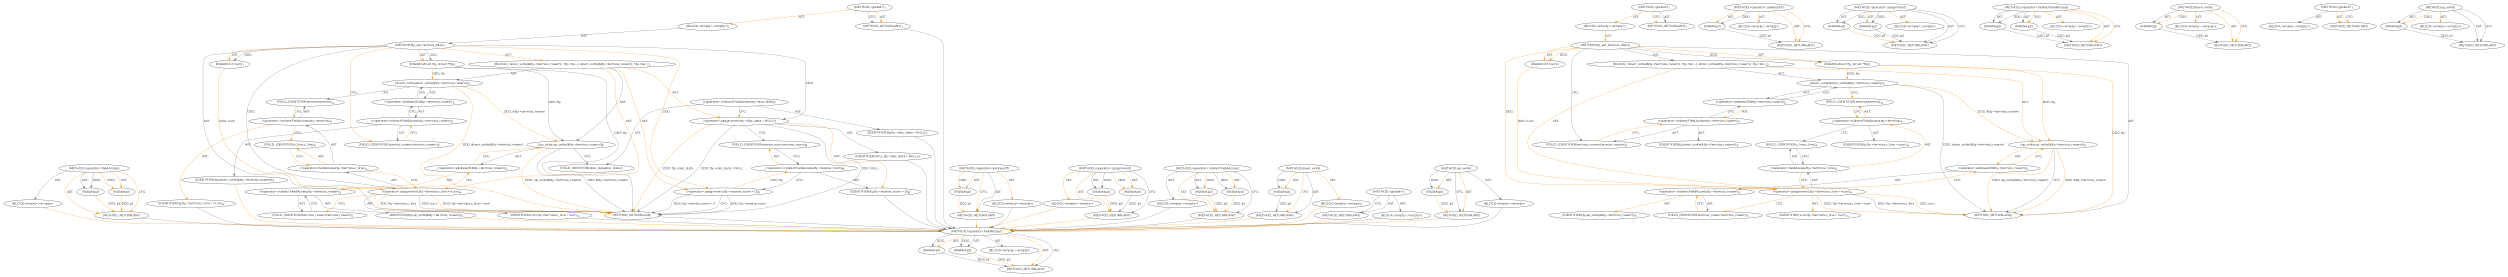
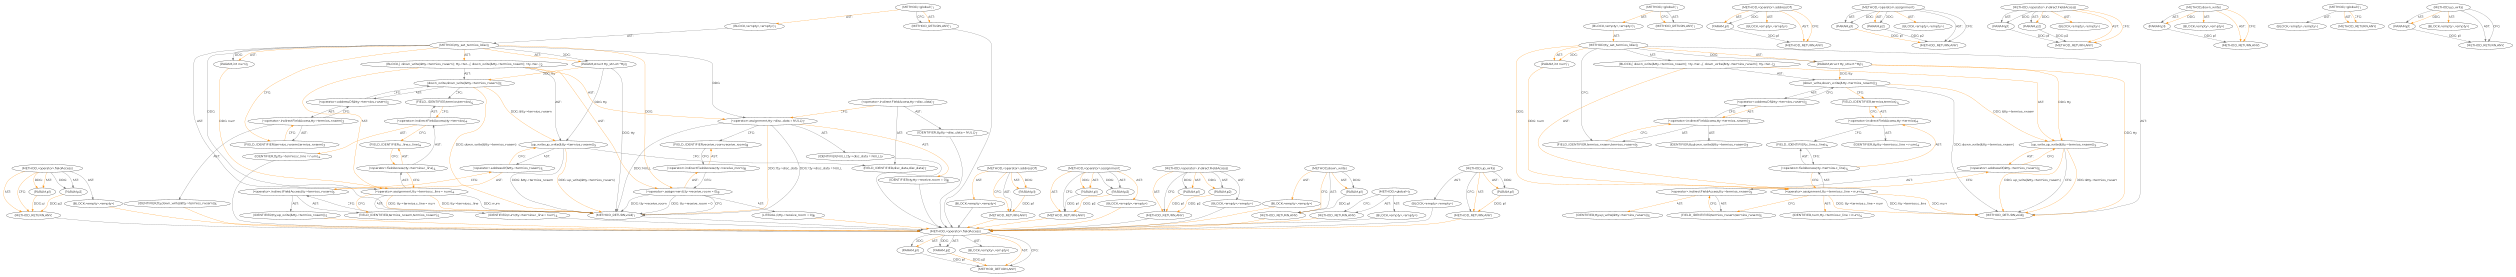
  digraph {
    fontname=Montserrat
    node [fontname=Montserrat]
    edge [color=darkorange fontname=Montserrat]
    n1 [label=<(METHOD,&lt;operator&gt;.fieldAccess)>]
    n2 [label=<(PARAM,p1)>]
    n3 [label=<(PARAM,p2)>]
    n4 [label=<(BLOCK,&lt;empty&gt;,&lt;empty&gt;)>]
    n5 [label=<(METHOD_RETURN,ANY)>]
    n6 [label=<(METHOD,&lt;global&gt;)<SUB>1</SUB>>]
    n7 [label=<(BLOCK,&lt;empty&gt;,&lt;empty&gt;)<SUB>1</SUB>>]
    n8 [label=<(METHOD_RETURN,ANY)<SUB>1</SUB>>]
    n9 [label=<(METHOD,tty_set_termios_ldisc)<SUB>1</SUB>>]
    n10 [label=<(PARAM,struct tty_struct *tty)<SUB>1</SUB>>]
    n11 [label=<(PARAM,int num)<SUB>1</SUB>>]
    n12 [label=<(BLOCK,{  	down_write(&amp;tty-&gt;termios_rwsem);  	tty-&gt;ter...,{  	down_write(&amp;tty-&gt;termios_rwsem);  	tty-&gt;ter...)<SUB>2</SUB>>]
    n13 [label=<(FIELD_IDENTIFIER,termios_rwsem,termios_rwsem)<SUB>3</SUB>>]
    n14 [label=<(&lt;operator&gt;.assignment,tty-&gt;termios.c_line = num)<SUB>4</SUB>>]
    n15 [label=<(METHOD_RETURN,void)<SUB>1</SUB>>]
    n16 [label=<(down_write,down_write(&amp;tty-&gt;termios_rwsem))<SUB>3</SUB>>]
    n17 [label=<(up_write,up_write(&amp;tty-&gt;termios_rwsem))<SUB>5</SUB>>]
    n18 [label=<(&lt;operator&gt;.indirectFieldAccess,tty-&gt;termios_rwsem)<SUB>3</SUB>>]
    n19 [label=<(&lt;operator&gt;.fieldAccess,tty-&gt;termios.c_line)<SUB>4</SUB>>]
    n20 [label=<(IDENTIFIER,num,tty-&gt;termios.c_line = num)<SUB>4</SUB>>]
    n21 [label=<(FIELD_IDENTIFIER,termios_rwsem,termios_rwsem)<SUB>5</SUB>>]
    n22 [label=<(&lt;operator&gt;.addressOf,&amp;tty-&gt;termios_rwsem)<SUB>3</SUB>>]
    n23 [label=<(FIELD_IDENTIFIER,termios,termios)<SUB>4</SUB>>]
    n24 [label=<(&lt;operator&gt;.addressOf,&amp;tty-&gt;termios_rwsem)<SUB>5</SUB>>]
    n25 [label=<(&lt;operator&gt;.indirectFieldAccess,tty-&gt;termios)<SUB>4</SUB>>]
    n26 [label=<(IDENTIFIER,tty,down_write(&amp;tty-&gt;termios_rwsem))<SUB>3</SUB>>]
    n27 [label=<(FIELD_IDENTIFIER,c_line,c_line)<SUB>4</SUB>>]
    n28 [label=<(&lt;operator&gt;.indirectFieldAccess,tty-&gt;termios_rwsem)<SUB>5</SUB>>]
    n29 [label=<(IDENTIFIER,tty,tty-&gt;termios.c_line = num)<SUB>4</SUB>>]
    n30 [label=<(IDENTIFIER,tty,up_write(&amp;tty-&gt;termios_rwsem))<SUB>5</SUB>>]
    n31 [label=<(METHOD,&lt;operator&gt;.addressOf)>]
    n32 [label=<(PARAM,p1)>]
    n33 [label=<(BLOCK,&lt;empty&gt;,&lt;empty&gt;)>]
    n34 [label=<(METHOD_RETURN,ANY)>]
    n35 [label=<(METHOD,&lt;operator&gt;.assignment)>]
    n36 [label=<(PARAM,p1)>]
    n37 [label=<(PARAM,p2)>]
    n38 [label=<(BLOCK,&lt;empty&gt;,&lt;empty&gt;)>]
    n39 [label=<(METHOD_RETURN,ANY)>]
    n40 [label=<(METHOD,&lt;operator&gt;.indirectFieldAccess)>]
    n41 [label=<(PARAM,p1)>]
    n42 [label=<(PARAM,p2)>]
    n43 [label=<(BLOCK,&lt;empty&gt;,&lt;empty&gt;)>]
    n44 [label=<(METHOD_RETURN,ANY)>]
    n45 [label=<(METHOD,down_write)>]
    n46 [label=<(PARAM,p1)>]
    n47 [label=<(BLOCK,&lt;empty&gt;,&lt;empty&gt;)>]
    n48 [label=<(METHOD_RETURN,ANY)>]
    n49 [label=<(METHOD,&lt;global&gt;)<SUB>1</SUB>>]
    n50 [label=<(BLOCK,&lt;empty&gt;,&lt;empty&gt;)>]
    n51 [label=<(METHOD_RETURN,ANY)>]
    n52 [label=<(METHOD,up_write)>]
    n53 [label=<(PARAM,p1)>]
    n54 [label=<(BLOCK,&lt;empty&gt;,&lt;empty&gt;)>]
    n55 [label=<(METHOD_RETURN,ANY)>]
    n56 [label=<(METHOD,&lt;operator&gt;.fieldAccess)>]
    n57 [label=<(PARAM,p1)>]
    n58 [label=<(PARAM,p2)>]
    n59 [label=<(BLOCK,&lt;empty&gt;,&lt;empty&gt;)>]
    n60 [label=<(METHOD_RETURN,ANY)>]
    n61 [label=<(METHOD,&lt;global&gt;)<SUB>1</SUB>>]
    n62 [label=<(BLOCK,&lt;empty&gt;,&lt;empty&gt;)<SUB>1</SUB>>]
    n63 [label=<(METHOD_RETURN,ANY)<SUB>1</SUB>>]
    n64 [label=<(METHOD,tty_set_termios_ldisc)<SUB>1</SUB>>]
    n65 [label=<(PARAM,struct tty_struct *tty)<SUB>1</SUB>>]
    n66 [label=<(PARAM,int num)<SUB>1</SUB>>]
    n67 [label=<(BLOCK,{  	down_write(&amp;tty-&gt;termios_rwsem);  	tty-&gt;ter...,{  	down_write(&amp;tty-&gt;termios_rwsem);  	tty-&gt;ter...)<SUB>2</SUB>>]
    n68 [label=<(FIELD_IDENTIFIER,termios_rwsem,termios_rwsem)<SUB>3</SUB>>]
    n69 [label=<(&lt;operator&gt;.assignment,tty-&gt;termios.c_line = num)<SUB>4</SUB>>]
    n70 [label=<(&lt;operator&gt;.assignment,tty-&gt;disc_data = NULL)<SUB>7</SUB>>]
    n71 [label=<(&lt;operator&gt;.assignment,tty-&gt;receive_room = 0)<SUB>8</SUB>>]
    n72 [label=<(METHOD_RETURN,void)<SUB>1</SUB>>]
    n73 [label=<(down_write,down_write(&amp;tty-&gt;termios_rwsem))<SUB>3</SUB>>]
    n74 [label=<(up_write,up_write(&amp;tty-&gt;termios_rwsem))<SUB>5</SUB>>]
    n75 [label=<(&lt;operator&gt;.indirectFieldAccess,tty-&gt;termios_rwsem)<SUB>3</SUB>>]
    n76 [label=<(&lt;operator&gt;.fieldAccess,tty-&gt;termios.c_line)<SUB>4</SUB>>]
    n77 [label=<(IDENTIFIER,num,tty-&gt;termios.c_line = num)<SUB>4</SUB>>]
    n78 [label=<(FIELD_IDENTIFIER,termios_rwsem,termios_rwsem)<SUB>5</SUB>>]
    n79 [label=<(IDENTIFIER,NULL,tty-&gt;disc_data = NULL)<SUB>7</SUB>>]
    n80 [label=<(FIELD_IDENTIFIER,receive_room,receive_room)<SUB>8</SUB>>]
    n81 [label=<(IDENTIFIER,tty,tty-&gt;receive_room = 0)<SUB>8</SUB>>]
    n82 [label=<(&lt;operator&gt;.indirectFieldAccess,tty-&gt;receive_room)<SUB>8</SUB>>]
+   n83 [label=<(LITERAL,0,tty-&gt;receive_room = 0)<SUB>8</SUB>>]
    n84 [label=<(&lt;operator&gt;.addressOf,&amp;tty-&gt;termios_rwsem)<SUB>3</SUB>>]
    n85 [label=<(FIELD_IDENTIFIER,termios,termios)<SUB>4</SUB>>]
    n86 [label=<(&lt;operator&gt;.addressOf,&amp;tty-&gt;termios_rwsem)<SUB>5</SUB>>]
    n87 [label=<(FIELD_IDENTIFIER,disc_data,disc_data)<SUB>7</SUB>>]
    n88 [label=<(&lt;operator&gt;.indirectFieldAccess,tty-&gt;termios)<SUB>4</SUB>>]
    n89 [label=<(IDENTIFIER,tty,down_write(&amp;tty-&gt;termios_rwsem))<SUB>3</SUB>>]
    n90 [label=<(FIELD_IDENTIFIER,c_line,c_line)<SUB>4</SUB>>]
    n91 [label=<(&lt;operator&gt;.indirectFieldAccess,tty-&gt;termios_rwsem)<SUB>5</SUB>>]
    n92 [label=<(IDENTIFIER,tty,tty-&gt;termios.c_line = num)<SUB>4</SUB>>]
    n93 [label=<(IDENTIFIER,tty,up_write(&amp;tty-&gt;termios_rwsem))<SUB>5</SUB>>]
    n94 [label=<(&lt;operator&gt;.indirectFieldAccess,tty-&gt;disc_data)<SUB>7</SUB>>]
    n95 [label=<(IDENTIFIER,tty,tty-&gt;disc_data = NULL)<SUB>7</SUB>>]
    n96 [label=<(METHOD,&lt;operator&gt;.addressOf)>]
    n97 [label=<(PARAM,p1)>]
    n98 [label=<(BLOCK,&lt;empty&gt;,&lt;empty&gt;)>]
    n99 [label=<(METHOD_RETURN,ANY)>]
    n100 [label=<(METHOD,&lt;operator&gt;.assignment)>]
    n101 [label=<(PARAM,p1)>]
    n102 [label=<(PARAM,p2)>]
    n103 [label=<(BLOCK,&lt;empty&gt;,&lt;empty&gt;)>]
    n104 [label=<(METHOD_RETURN,ANY)>]
    n105 [label=<(METHOD,&lt;operator&gt;.indirectFieldAccess)>]
    n106 [label=<(PARAM,p1)>]
    n107 [label=<(PARAM,p2)>]
    n108 [label=<(BLOCK,&lt;empty&gt;,&lt;empty&gt;)>]
    n109 [label=<(METHOD_RETURN,ANY)>]
    n110 [label=<(METHOD,down_write)>]
    n111 [label=<(PARAM,p1)>]
    n112 [label=<(BLOCK,&lt;empty&gt;,&lt;empty&gt;)>]
    n113 [label=<(METHOD_RETURN,ANY)>]
    n114 [label=<(METHOD,&lt;global&gt;)<SUB>1</SUB>>]
    n115 [label=<(BLOCK,&lt;empty&gt;,&lt;empty&gt;)>]
    n116 [label=<(METHOD_RETURN,ANY)>]
    n117 [label=<(METHOD,up_write)>]
    n118 [label=<(PARAM,p1)>]
    n119 [label=<(BLOCK,&lt;empty&gt;,&lt;empty&gt;)>]
    n120 [label=<(METHOD_RETURN,ANY)>]
    n1 -> n2 [label="AST: "]
    n1 -> n2 [color=gray40 label="DDG: "]
    n1 -> n3 [color=gray40 label="AST: "]
    n1 -> n3 [color=gray40 label="DDG: "]
    n1 -> n4 [color=gray40 label="AST: "]
    n1 -> n5 [label="AST: "]
    n1 -> n5 [color=gray40 label="CFG: "]
    n2 -> n5 [color=gray40 label="DDG: p1"]
    n3 -> n5 [label="DDG: p2"]
    n6 -> n7 [label="AST: "]
    n6 -> n8 [color=gray40 label="AST: "]
    n6 -> n8 [label="CFG: "]
    n7 -> n9 [label="AST: "]
    n9 -> n10 [label="AST: "]
    n9 -> n10 [color=gray40 label="DDG: "]
    n9 -> n11 [label="AST: "]
    n9 -> n11 [label="DDG: "]
    n9 -> n12 [color=gray40 label="AST: "]
    n9 -> n13 [color=gray40 label="CFG: "]
    n9 -> n14 [label="DDG: "]
    n9 -> n15 [color=gray40 label="AST: "]
    n10 -> n15 [label="DDG: tty"]
    n10 -> n16 [label="DDG: tty"]
    n10 -> n17 [label="DDG: tty"]
    n11 -> n14 [label="DDG: num"]
    n12 -> n14 [label="AST: "]
    n12 -> n16 [color=gray40 label="AST: "]
    n12 -> n17 [label="AST: "]
    n13 -> n18 [label="CFG: "]
    n14 -> n15 [color=gray40 label="DDG: tty-&gt;termios.c_line"]
    n14 -> n15 [label="DDG: num"]
    n14 -> n15 [label="DDG: tty-&gt;termios.c_line = num"]
    n14 -> n19 [color=gray40 label="AST: "]
    n14 -> n20 [label="AST: "]
    n14 -> n21 [label="CFG: "]
    n16 -> n15 [color=gray40 label="DDG: down_write(&amp;tty-&gt;termios_rwsem)"]
    n16 -> n17 [label="DDG: &amp;tty-&gt;termios_rwsem"]
    n16 -> n22 [color=gray40 label="AST: "]
    n16 -> n23 [label="CFG: "]
    n17 -> n15 [color=gray40 label="CFG: "]
    n17 -> n15 [label="DDG: &amp;tty-&gt;termios_rwsem"]
    n17 -> n15 [label="DDG: up_write(&amp;tty-&gt;termios_rwsem)"]
    n17 -> n24 [label="AST: "]
    n18 -> n13 [color=gray40 label="AST: "]
    n18 -> n22 [color=gray40 label="CFG: "]
    n18 -> n26 [color=gray40 label="AST: "]
    n19 -> n14 [label="CFG: "]
    n19 -> n25 [label="AST: "]
    n19 -> n27 [color=gray40 label="AST: "]
    n21 -> n28 [label="CFG: "]
    n22 -> n16 [color=gray40 label="CFG: "]
    n22 -> n18 [label="AST: "]
    n23 -> n25 [label="CFG: "]
    n24 -> n17 [label="CFG: "]
    n24 -> n28 [color=gray40 label="AST: "]
    n25 -> n23 [label="AST: "]
    n25 -> n27 [color=gray40 label="CFG: "]
    n25 -> n29 [color=gray40 label="AST: "]
    n27 -> n19 [color=gray40 label="CFG: "]
    n28 -> n21 [color=gray40 label="AST: "]
    n28 -> n24 [label="CFG: "]
    n28 -> n30 [label="AST: "]
    n31 -> n32 [label="AST: "]
    n31 -> n32 [color=gray40 label="DDG: "]
    n31 -> n33 [label="AST: "]
    n31 -> n34 [label="AST: "]
    n31 -> n34 [label="CFG: "]
    n32 -> n34 [color=gray40 label="DDG: p1"]
    n35 -> n36 [color=gray40 label="AST: "]
    n35 -> n36 [color=gray40 label="DDG: "]
    n35 -> n37 [label="AST: "]
    n35 -> n37 [color=gray40 label="DDG: "]
    n35 -> n38 [label="AST: "]
    n35 -> n39 [color=gray40 label="AST: "]
    n35 -> n39 [color=gray40 label="CFG: "]
    n36 -> n39 [label="DDG: p1"]
    n37 -> n39 [color=gray40 label="DDG: p2"]
    n40 -> n41 [color=gray40 label="AST: "]
    n40 -> n41 [color=gray40 label="DDG: "]
    n40 -> n42 [color=gray40 label="AST: "]
    n40 -> n42 [label="DDG: "]
    n40 -> n43 [label="AST: "]
    n40 -> n44 [label="AST: "]
    n40 -> n44 [label="CFG: "]
    n41 -> n44 [color=gray40 label="DDG: p1"]
    n42 -> n44 [color=gray40 label="DDG: p2"]
    n45 -> n46 [color=gray40 label="AST: "]
    n45 -> n46 [label="DDG: "]
    n45 -> n47 [label="AST: "]
    n45 -> n48 [label="AST: "]
    n45 -> n48 [label="CFG: "]
    n46 -> n48 [color=gray40 label="DDG: p1"]
    n49 -> n50 [color=gray40 label="AST: "]
    n49 -> n51 [label="AST: "]
    n49 -> n51 [label="CFG: "]
    n52 -> n53 [color=gray40 label="AST: "]
    n52 -> n53 [label="DDG: "]
    n52 -> n54 [label="AST: "]
    n52 -> n55 [color=gray40 label="AST: "]
    n52 -> n55 [color=gray40 label="CFG: "]
    n53 -> n55 [color=gray40 label="DDG: p1"]
    n56 -> n57 [label="AST: "]
    n56 -> n57 [label="DDG: "]
    n56 -> n58 [color=gray40 label="AST: "]
    n56 -> n58 [color=gray40 label="DDG: "]
    n56 -> n59 [color=gray40 label="AST: "]
    n56 -> n60 [label="AST: "]
    n56 -> n60 [label="CFG: "]
    n57 -> n60 [label="DDG: p1"]
    n58 -> n60 [label="DDG: p2"]
    n59 -> n1
    n60 -> n1 [color=gray40]
    n61 -> n62 [label="AST: "]
    n61 -> n63 [label="AST: "]
    n61 -> n63 [color=gray40 label="CFG: "]
    n62 -> n64 [color=gray40 label="AST: "]
    n63 -> n1 [color=gray40]
    n64 -> n65 [label="AST: "]
    n64 -> n65 [color=gray40 label="DDG: "]
    n64 -> n66 [label="AST: "]
    n64 -> n66 [color=gray40 label="DDG: "]
    n64 -> n67 [label="AST: "]
    n64 -> n68 [label="CFG: "]
    n64 -> n69 [color=gray40 label="DDG: "]
    n64 -> n70 [color=gray40 label="DDG: "]
    n64 -> n71 [label="DDG: "]
    n64 -> n72 [color=gray40 label="AST: "]
    n65 -> n72 [color=gray40 label="DDG: tty"]
    n65 -> n73 [label="DDG: tty"]
    n65 -> n74 [color=gray40 label="DDG: tty"]
    n66 -> n69 [label="DDG: num"]
    n67 -> n69 [label="AST: "]
    n67 -> n70 [label="AST: "]
    n67 -> n71 [label="AST: "]
    n67 -> n73 [color=gray40 label="AST: "]
    n67 -> n74 [color=gray40 label="AST: "]
    n68 -> n75 [label="CFG: "]
    n69 -> n72 [label="DDG: tty-&gt;termios.c_line"]
    n69 -> n72 [color=gray40 label="DDG: num"]
    n69 -> n72 [label="DDG: tty-&gt;termios.c_line = num"]
    n69 -> n76 [color=gray40 label="AST: "]
    n69 -> n77 [color=gray40 label="AST: "]
    n69 -> n78 [label="CFG: "]
    n70 -> n72 [label="DDG: tty-&gt;disc_data"]
    n70 -> n72 [color=gray40 label="DDG: tty-&gt;disc_data = NULL"]
    n70 -> n72 [color=gray40 label="DDG: NULL"]
    n70 -> n79 [color=gray40 label="AST: "]
    n70 -> n80 [color=gray40 label="CFG: "]
    n70 -> n81 [label="AST: "]
    n71 -> n72 [color=gray40 label="CFG: "]
    n71 -> n72 [color=gray40 label="DDG: tty-&gt;receive_room"]
    n71 -> n72 [color=gray40 label="DDG: tty-&gt;receive_room = 0"]
-   n71 -> n82 [label="DDG: tty"]
+   n71 -> n82 [label="AST: "]
+   n71 -> n83 [color=gray40 label="AST: "]
    n72 -> n1 [color=gray40]
    n73 -> n72 [label="DDG: down_write(&amp;tty-&gt;termios_rwsem)"]
    n73 -> n74 [label="DDG: &amp;tty-&gt;termios_rwsem"]
    n73 -> n84 [color=gray40 label="AST: "]
    n73 -> n85 [color=gray40 label="CFG: "]
    n74 -> n72 [color=gray40 label="DDG: &amp;tty-&gt;termios_rwsem"]
    n74 -> n72 [label="DDG: up_write(&amp;tty-&gt;termios_rwsem)"]
    n74 -> n86 [color=gray40 label="AST: "]
    n74 -> n87 [color=gray40 label="CFG: "]
    n75 -> n68 [color=gray40 label="AST: "]
    n75 -> n84 [color=gray40 label="CFG: "]
    n75 -> n89 [color=gray40 label="AST: "]
    n76 -> n69 [label="CFG: "]
    n76 -> n88 [color=gray40 label="AST: "]
    n76 -> n90 [label="AST: "]
    n77 -> n1 [color=gray40]
    n78 -> n91 [color=gray40 label="CFG: "]
    n79 -> n1 [color=gray40]
    n80 -> n82 [color=gray40 label="CFG: "]
    n81 -> n1 [color=gray40]
    n82 -> n71 [color=gray40 label="CFG: "]
    n82 -> n80 [label="AST: "]
-   n82 -> n81 [color=gray40 label="AST: "]
+   n83 -> n1
    n84 -> n73 [color=gray40 label="CFG: "]
    n84 -> n75 [color=gray40 label="AST: "]
    n85 -> n88 [label="CFG: "]
    n86 -> n74 [label="CFG: "]
    n86 -> n91 [label="AST: "]
    n88 -> n85 [color=gray40 label="AST: "]
    n88 -> n90 [label="CFG: "]
    n88 -> n92 [label="AST: "]
    n89 -> n1
    n90 -> n76 [label="CFG: "]
    n91 -> n78 [color=gray40 label="AST: "]
    n91 -> n86 [label="CFG: "]
    n91 -> n93 [color=gray40 label="AST: "]
    n92 -> n1 [color=gray40]
    n93 -> n1
    n94 -> n70 [label="CFG: "]
    n94 -> n87 [color=gray40 label="AST: "]
    n94 -> n95 [color=gray40 label="AST: "]
    n95 -> n1 [color=gray40]
    n96 -> n97 [label="AST: "]
    n96 -> n97 [label="DDG: "]
    n96 -> n98 [label="AST: "]
    n96 -> n99 [color=gray40 label="AST: "]
    n96 -> n99 [label="CFG: "]
    n97 -> n99 [label="DDG: p1"]
    n98 -> n1 [color=gray40]
    n99 -> n1
    n100 -> n101 [label="AST: "]
    n100 -> n101 [label="DDG: "]
    n100 -> n102 [color=gray40 label="AST: "]
    n100 -> n102 [color=gray40 label="DDG: "]
    n100 -> n103 [label="AST: "]
    n100 -> n104 [label="AST: "]
    n100 -> n104 [color=gray40 label="CFG: "]
    n101 -> n104 [color=gray40 label="DDG: p1"]
    n102 -> n104 [label="DDG: p2"]
    n103 -> n1
    n104 -> n1
    n105 -> n106 [label="AST: "]
    n105 -> n106 [color=gray40 label="DDG: "]
    n105 -> n107 [color=gray40 label="AST: "]
    n105 -> n107 [label="DDG: "]
    n105 -> n108 [color=gray40 label="AST: "]
    n105 -> n109 [label="AST: "]
    n105 -> n109 [color=gray40 label="CFG: "]
    n106 -> n109 [label="DDG: p1"]
    n107 -> n109 [label="DDG: p2"]
    n108 -> n1 [color=gray40]
    n109 -> n1 [color=gray40]
    n110 -> n111 [label="AST: "]
    n110 -> n111 [color=gray40 label="DDG: "]
    n110 -> n112 [label="AST: "]
    n110 -> n113 [color=gray40 label="AST: "]
    n110 -> n113 [label="CFG: "]
    n111 -> n113 [color=gray40 label="DDG: p1"]
    n112 -> n1
    n113 -> n1
    n114 -> n115 [color=gray40 label="AST: "]
    n114 -> n116 [color=gray40 label="AST: "]
    n114 -> n116 [color=gray40 label="CFG: "]
    n115 -> n1 [color=gray40]
    n116 -> n1
    n117 -> n118 [label="AST: "]
    n117 -> n118 [color=gray40 label="DDG: "]
    n117 -> n119 [color=gray40 label="AST: "]
    n117 -> n120 [label="AST: "]
    n117 -> n120 [color=gray40 label="CFG: "]
    n118 -> n120 [label="DDG: p1"]
    n119 -> n1 [color=gray40]
    n120 -> n1
  }
